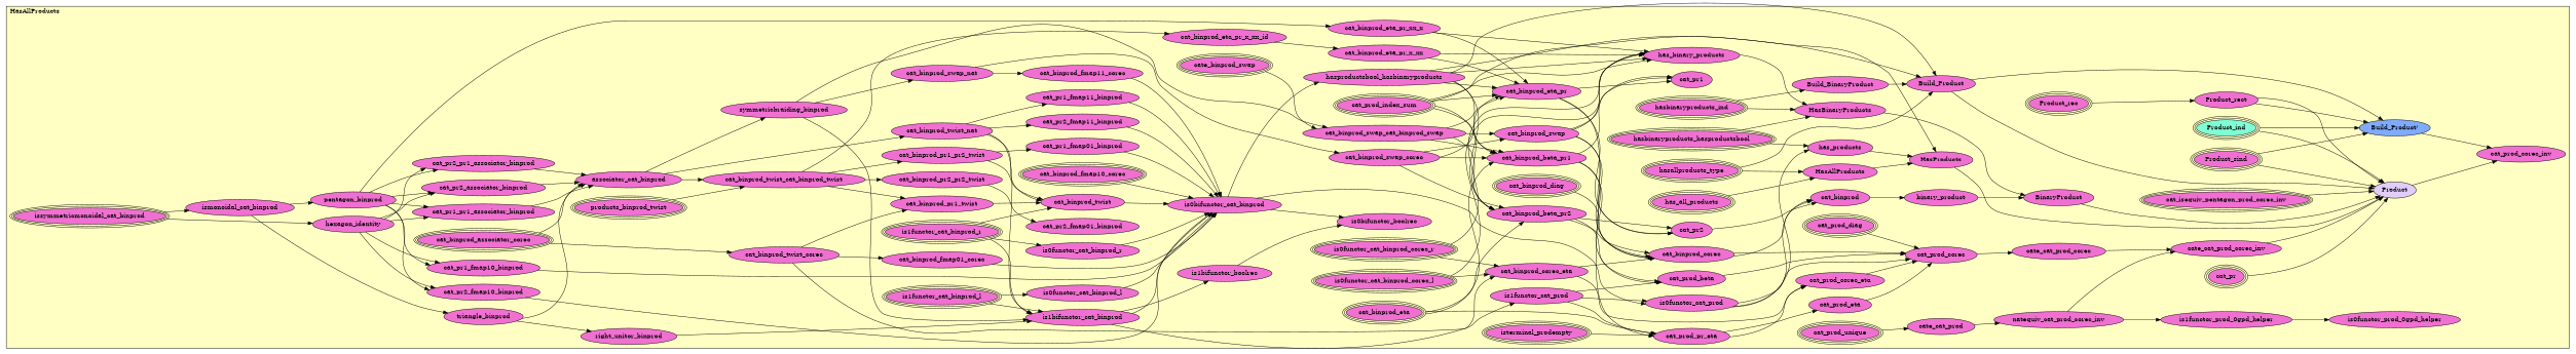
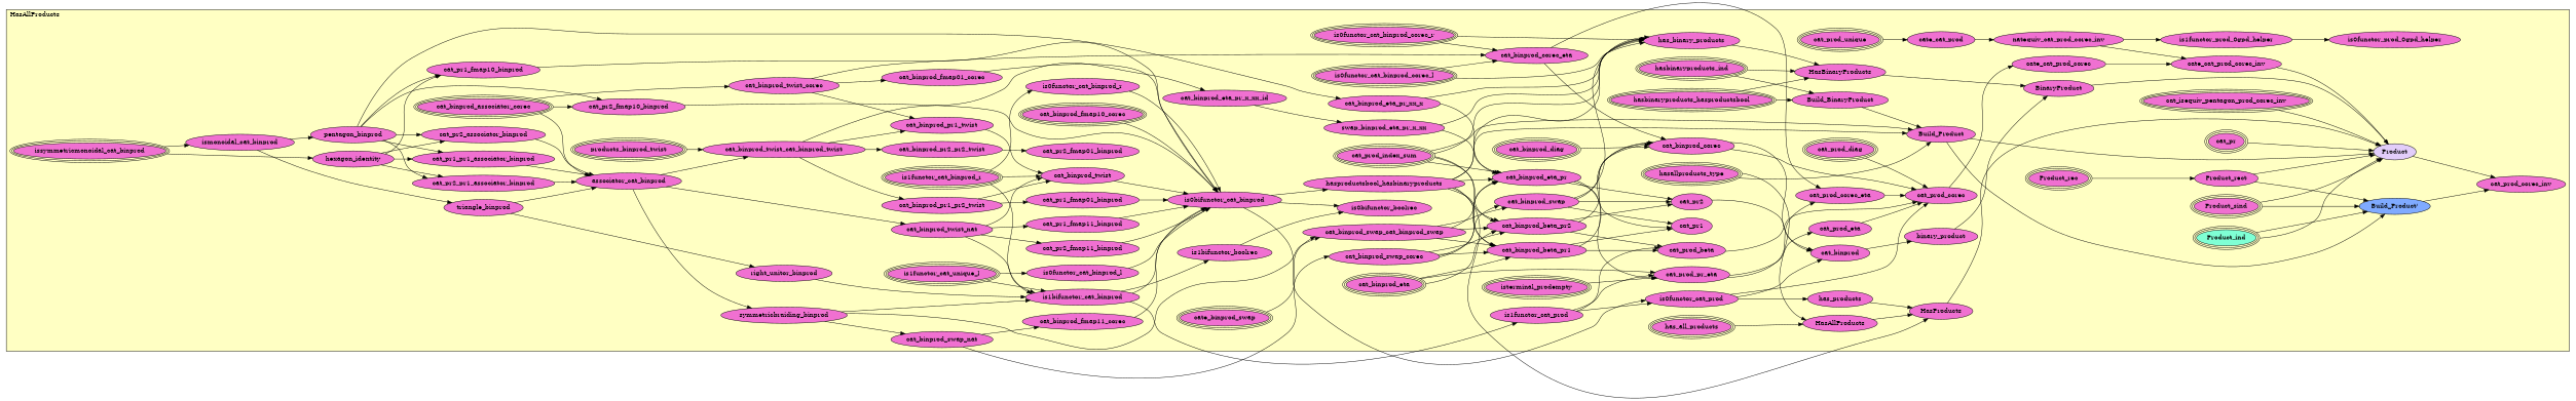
  digraph {
    rankdir=LR
    node [fillcolor="#F070D1" style=filled]
    n1 [label=hasallproducts_type peripheries=3]
    n2 [label=hasbinaryproducts_ind peripheries=3]
    n3 [label=issymmetricmonoidal_cat_binprod peripheries=3]
    n4 [label=ismonoidal_cat_binprod]
    n5 [label=hexagon_identity]
    n6 [label=pentagon_binprod]
    n7 [label=triangle_binprod]
    n8 [label=right_unitor_binprod]
    n9 [label=cat_binprod_associator_corec peripheries=3]
    n10 [label=cat_pr2_associator_binprod]
    n11 [label=cat_pr2_pr1_associator_binprod]
    n12 [label=cat_pr1_pr1_associator_binprod]
    n13 [label=associator_cat_binprod]
    n14 [label=cat_binprod_twist_nat]
    n15 [label=products_binprod_twist peripheries=3]
    n16 [label=cat_binprod_twist_cat_binprod_twist]
    n17 [label=cat_binprod_twist_corec]
    n18 [label=cat_binprod_pr2_pr2_twist]
    n19 [label=cat_binprod_pr1_pr2_twist]
    n20 [label=cat_binprod_pr1_twist]
    n21 [label=cat_binprod_twist]
    n22 [label=symmetricbraiding_binprod]
    n23 [label=cat_binprod_swap_nat]
    n24 [label=cat_binprod_swap_corec]
    n25 [label=cate_binprod_swap peripheries=3]
    n26 [label=cat_binprod_swap_cat_binprod_swap]
    n27 [label=cat_binprod_swap]
    n28 [label=cat_binprod_fmap11_corec]
    n29 [label=cat_binprod_fmap10_corec peripheries=3]
    n30 [label=cat_binprod_fmap01_corec]
    n31 [label=cat_binprod_diag peripheries=3]
    n32 [label=cat_pr2_fmap11_binprod]
    n33 [label=cat_pr2_fmap10_binprod]
    n34 [label=cat_pr2_fmap01_binprod]
    n35 [label=cat_pr1_fmap11_binprod]
    n36 [label=cat_pr1_fmap10_binprod]
    n37 [label=cat_pr1_fmap01_binprod]
    n38 [label=is0functor_cat_binprod_corec_r peripheries=3]
    n39 [label=is0functor_cat_binprod_corec_l peripheries=3]
    n40 [label=is1functor_cat_binprod_r peripheries=3]
    n41 [label=is0functor_cat_binprod_r]
-   n42 [label=is1functor_cat_binprod_l peripheries=3]
+   n42 [label=is1functor_cat_unique_l peripheries=3]
    n43 [label=is0functor_cat_binprod_l]
    n44 [label=is1bifunctor_cat_binprod]
    n45 [label=is0bifunctor_cat_binprod]
    n46 [label=is1bifunctor_boolrec]
    n47 [label=is0bifunctor_boolrec]
    n48 [label=cat_prod_index_sum peripheries=3]
    n49 [label=hasproductsbool_hasbinaryproducts]
    n50 [label=cat_binprod_eta_pr_x_xx_id]
    n51 [label=cat_binprod_eta_pr_xx_x]
-   n52 [label=cat_binprod_eta_pr_x_xx]
+   n52 [label=swap_binprod_eta_pr_x_xx]
    n53 [label=Build_BinaryProduct]
    n54 [label=cat_binprod_corec_eta]
    n55 [label=cat_binprod_eta_pr]
    n56 [label=cat_binprod_eta peripheries=3]
    n57 [label=cat_binprod_beta_pr2]
    n58 [label=cat_binprod_beta_pr1]
    n59 [label=cat_binprod_corec]
    n60 [label=cat_pr2]
    n61 [label=cat_pr1]
    n62 [label=cat_binprod]
    n63 [label=hasbinaryproducts_hasproductsbool peripheries=3]
    n64 [label=has_binary_products]
    n65 [label=HasBinaryProducts]
    n66 [label=binary_product]
    n67 [label=BinaryProduct]
    n68 [label=isterminal_prodempty peripheries=3]
    n69 [label=is1functor_cat_prod]
    n70 [label=is0functor_cat_prod]
    n71 [label=has_all_products peripheries=3]
    n72 [label=HasAllProducts]
    n73 [label=has_products]
    n74 [label=HasProducts]
    n75 [label=cat_prod_unique peripheries=3]
    n76 [label=cate_cat_prod]
    n77 [label=cat_prod_diag peripheries=3]
    n78 [label=cat_prod_pr_eta]
    n79 [label=cat_prod_corec_eta]
    n80 [label=natequiv_cat_prod_corec_inv]
    n81 [label=is1functor_prod_0gpd_helper]
    n82 [label=is0functor_prod_0gpd_helper]
    n83 [label=cat_prod_eta]
    n84 [label=cat_prod_beta]
    n85 [label=cat_prod_corec]
    n86 [label=cate_cat_prod_corec]
    n87 [label=cate_cat_prod_corec_inv]
    n88 [label=Build_Product]
    n89 [label=cat_isequiv_pentagon_prod_corec_inv peripheries=3]
    n90 [label=cat_pr peripheries=3]
    n91 [label=Product_sind peripheries=3]
    n92 [label=Product_rec peripheries=3]
    n93 [fillcolor="#7FFFD4" label=Product_ind peripheries=3]
    n94 [label=Product_rect]
    n95 [fillcolor="#7FAAFF" label="Build_Product'"]
    n96 [fillcolor="#E2CDFA" label=Product]
    n97 [label=cat_prod_corec_inv]
    subgraph cluster_1 {
      fillcolor="#FFFFC3"
      label=HasAllProducts
      labeljust=l
      style=filled
      n1
      n2
      n3
      n4
      n5
      n6
      n7
      n8
      n9
      n10
      n11
      n12
      n13
      n14
      n15
      n16
      n17
      n18
      n19
      n20
      n21
      n22
      n23
      n24
      n25
      n26
      n27
      n28
      n29
      n30
      n31
      n32
      n33
      n34
      n35
      n36
      n37
      n38
      n39
      n40
      n41
      n42
      n43
      n44
      n45
      n46
      n47
      n48
      n49
      n50
      n51
      n52
      n53
      n54
      n55
      n56
      n57
      n58
      n59
      n60
      n61
      n62
      n63
      n64
      n65
      n66
      n67
      n68
      n69
      n70
      n71
      n72
      n73
      n74
      n75
      n76
      n77
      n78
      n79
      n80
      n81
      n82
      n83
      n84
      n85
      n86
      n87
      n88
      n89
      n90
      n91
      n92
      n93
      n94
      n95
      n96
      n97
    }
    n1 -> n72
    n1 -> n88
    n2 -> n53
    n2 -> n65
    n3 -> n4
    n3 -> n5
    n4 -> n6
    n4 -> n7
    n5 -> n10
    n5 -> n11
    n5 -> n12
-   n5 -> n33
+   n9 -> n33
    n5 -> n36
    n6 -> n10
    n6 -> n11
    n6 -> n12
    n6 -> n33
    n6 -> n36
    n6 -> n51
    n7 -> n8
    n7 -> n13
    n8 -> n44
    n9 -> n13
    n9 -> n17
    n10 -> n13
    n11 -> n13
    n12 -> n13
    n13 -> n14
    n13 -> n16
    n13 -> n22
    n14 -> n21
    n14 -> n32
    n14 -> n35
    n14 -> n44
    n15 -> n16
    n16 -> n18
    n16 -> n19
    n16 -> n20
    n16 -> n50
    n17 -> n20
    n17 -> n30
    n17 -> n54
    n18 -> n34
    n19 -> n21
    n19 -> n37
    n20 -> n21
    n21 -> n45
    n22 -> n23
    n22 -> n26
    n22 -> n44
    n23 -> n24
    n23 -> n28
    n24 -> n27
    n24 -> n55
    n24 -> n57
    n24 -> n58
    n25 -> n26
    n26 -> n27
    n26 -> n55
    n26 -> n57
    n26 -> n58
    n27 -> n59
    n27 -> n60
    n27 -> n61
    n27 -> n64
    n28 -> n45
    n29 -> n45
    n30 -> n45
    n31 -> n59
    n32 -> n45
    n33 -> n45
    n35 -> n45
    n36 -> n45
    n37 -> n45
    n38 -> n54
    n38 -> n64
    n39 -> n54
    n39 -> n64
    n40 -> n21
    n40 -> n41
    n40 -> n44
    n41 -> n45
    n42 -> n43
    n42 -> n44
    n43 -> n45
    n44 -> n45
    n44 -> n46
    n44 -> n69
    n45 -> n47
    n45 -> n49
    n45 -> n70
    n46 -> n47
    n48 -> n55
    n48 -> n57
    n48 -> n58
    n48 -> n64
    n48 -> n88
    n49 -> n55
    n49 -> n57
    n49 -> n58
    n49 -> n64
    n49 -> n74
    n49 -> n88
    n50 -> n52
    n51 -> n55
    n51 -> n64
    n52 -> n55
    n52 -> n64
    n53 -> n88
    n54 -> n59
    n54 -> n79
    n55 -> n60
    n55 -> n61
    n55 -> n78
    n56 -> n57
    n56 -> n58
    n56 -> n78
    n57 -> n59
    n57 -> n60
    n57 -> n84
    n58 -> n59
    n58 -> n61
    n58 -> n84
    n59 -> n62
    n59 -> n85
    n60 -> n62
    n62 -> n66
    n63 -> n65
-   n63 -> n73
+   n63 -> n53
    n64 -> n65
    n65 -> n67
    n66 -> n67
    n67 -> n96
    n68 -> n78
    n69 -> n70
    n69 -> n78
    n69 -> n84
    n70 -> n62
    n70 -> n73
    n70 -> n85
    n71 -> n72
    n72 -> n74
    n73 -> n74
    n74 -> n96
    n75 -> n76
    n76 -> n80
    n77 -> n85
    n78 -> n79
    n78 -> n83
    n79 -> n85
    n80 -> n81
    n80 -> n87
    n81 -> n82
    n83 -> n85
    n84 -> n85
    n85 -> n86
    n86 -> n87
    n87 -> n96
    n88 -> n95
    n88 -> n96
    n89 -> n96
    n90 -> n96
    n91 -> n95
    n91 -> n96
    n92 -> n94
    n93 -> n95
    n93 -> n96
    n94 -> n95
    n94 -> n96
    n95 -> n97
    n96 -> n97
  }
